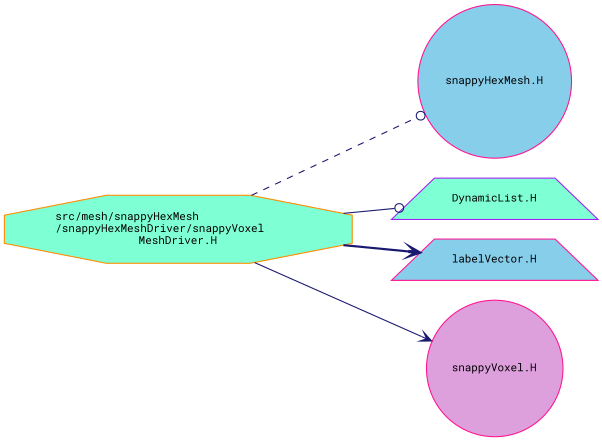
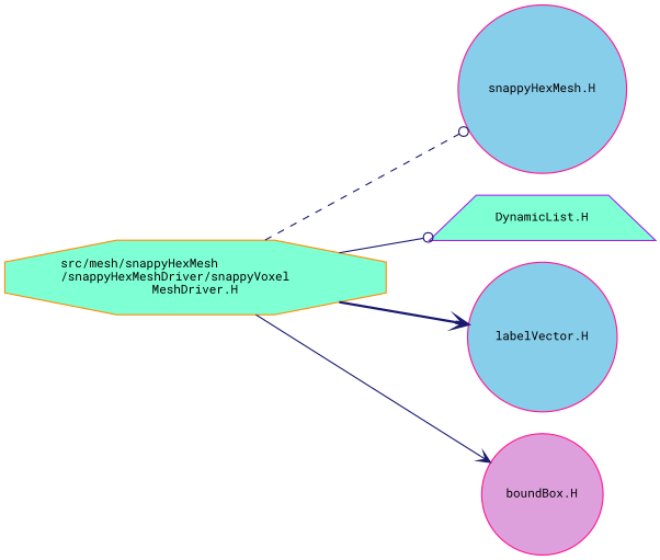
  digraph {
    fontname="Roboto Mono"
    rankdir=LR
    node [color=deeppink fillcolor=aquamarine fontname="Roboto Mono" fontsize=10 shape=circle style=filled]
    edge [arrowhead=odot color=midnightblue fontname="Roboto Mono" fontsize=10 labelfontname=Helvetica labelfontsize=10 style=solid]
    n1 [color=darkorange fontcolor=black height=0.2 label="src/mesh/snappyHexMesh\l/snappyHexMeshDriver/snappyVoxel\lMeshDriver.H" shape=octagon width=0.4]
    n2 [fillcolor=skyblue height=0.2 label="snappyHexMesh.H" width=0.4]
    n3 [color=purple height=0.2 label="DynamicList.H" shape=trapezium width=0.4]
-   n4 [fillcolor=skyblue height=0.2 label="labelVector.H" shape=trapezium width=0.4]
-   n5 [fillcolor=plum height=0.2 label="snappyVoxel.H" width=0.4]
+   n4 [fillcolor=skyblue height=0.2 label="labelVector.H" width=0.4]
+   n5 [fillcolor=plum height=0.2 label="boundBox.H" width=0.4]
    n1 -> n2 [style=dashed]
    n1 -> n3
    n1 -> n4 [arrowhead=vee style=bold]
    n1 -> n5 [arrowhead=vee]
  }
